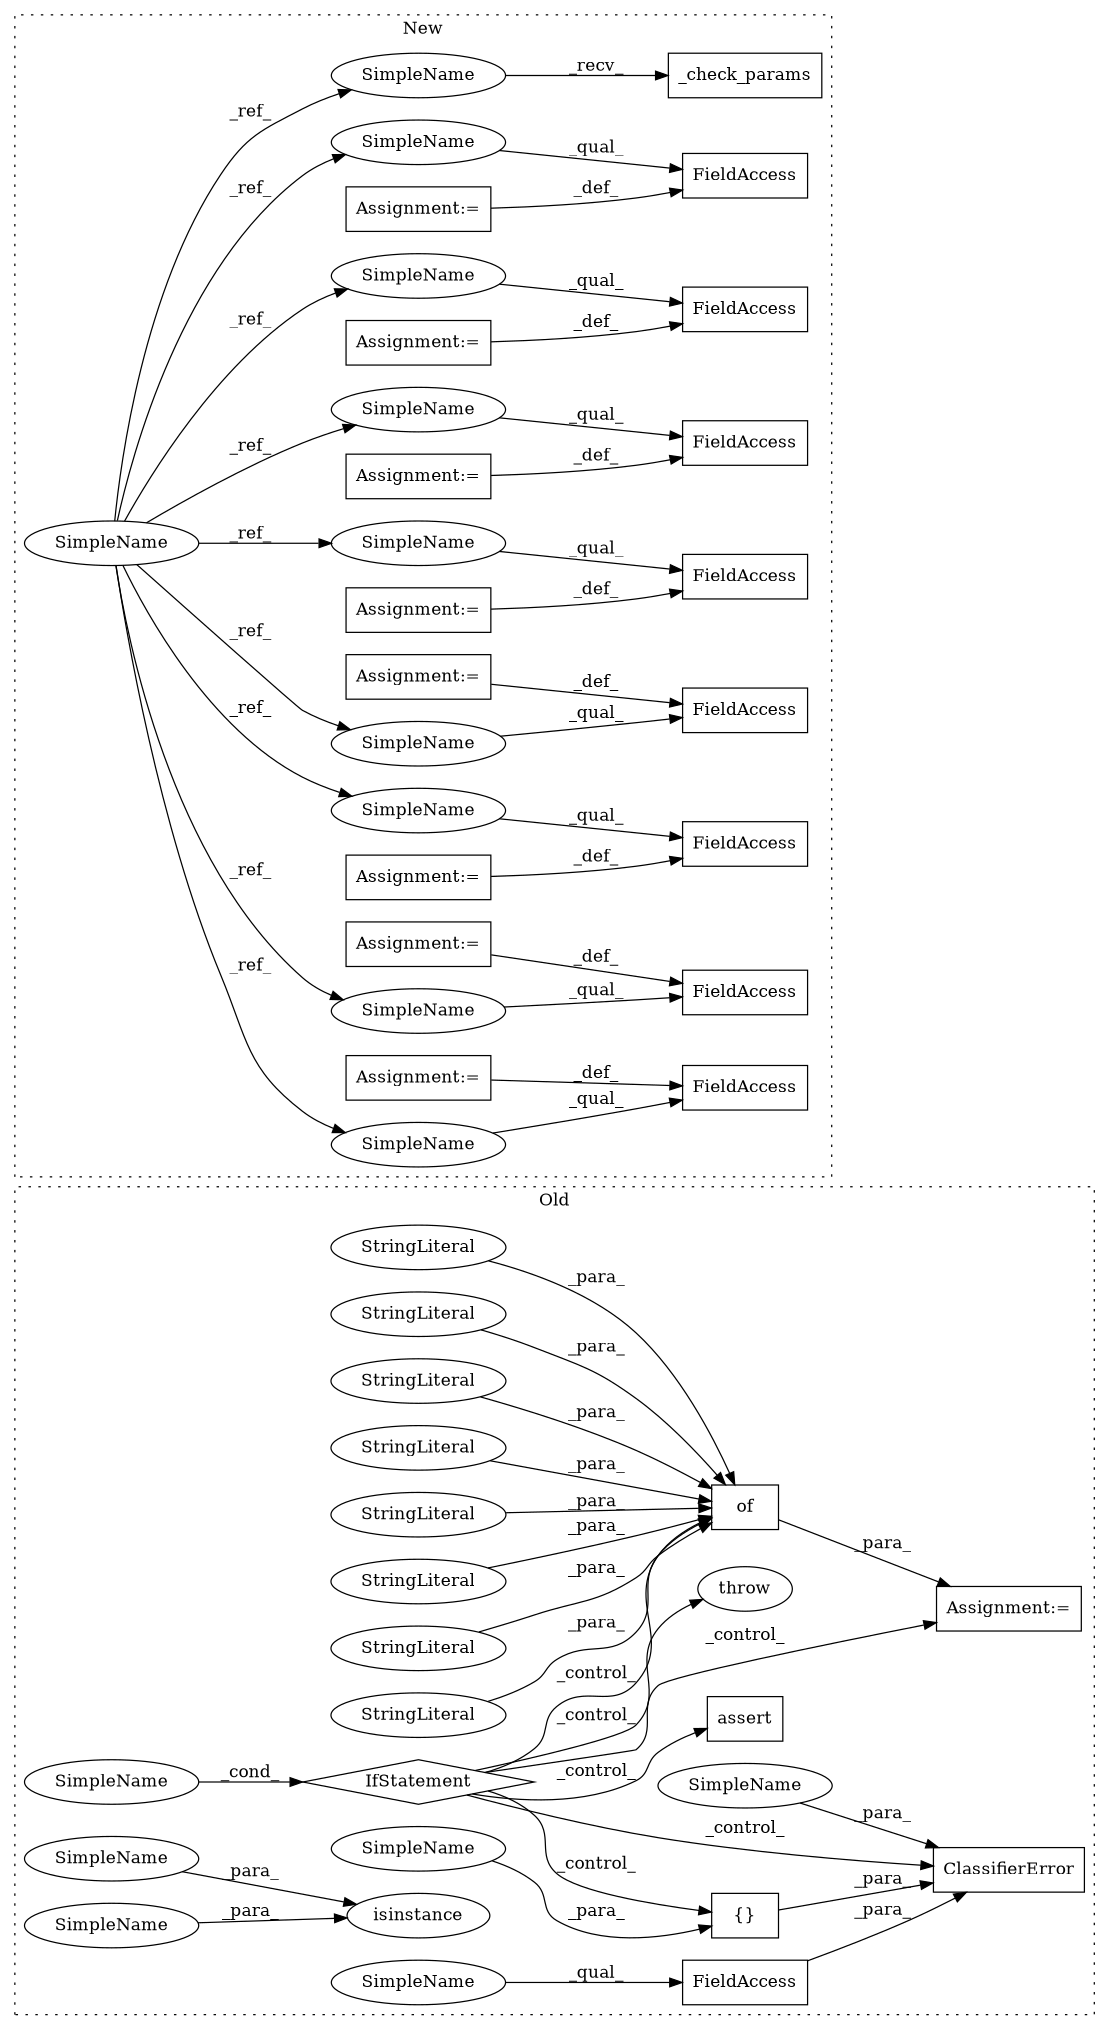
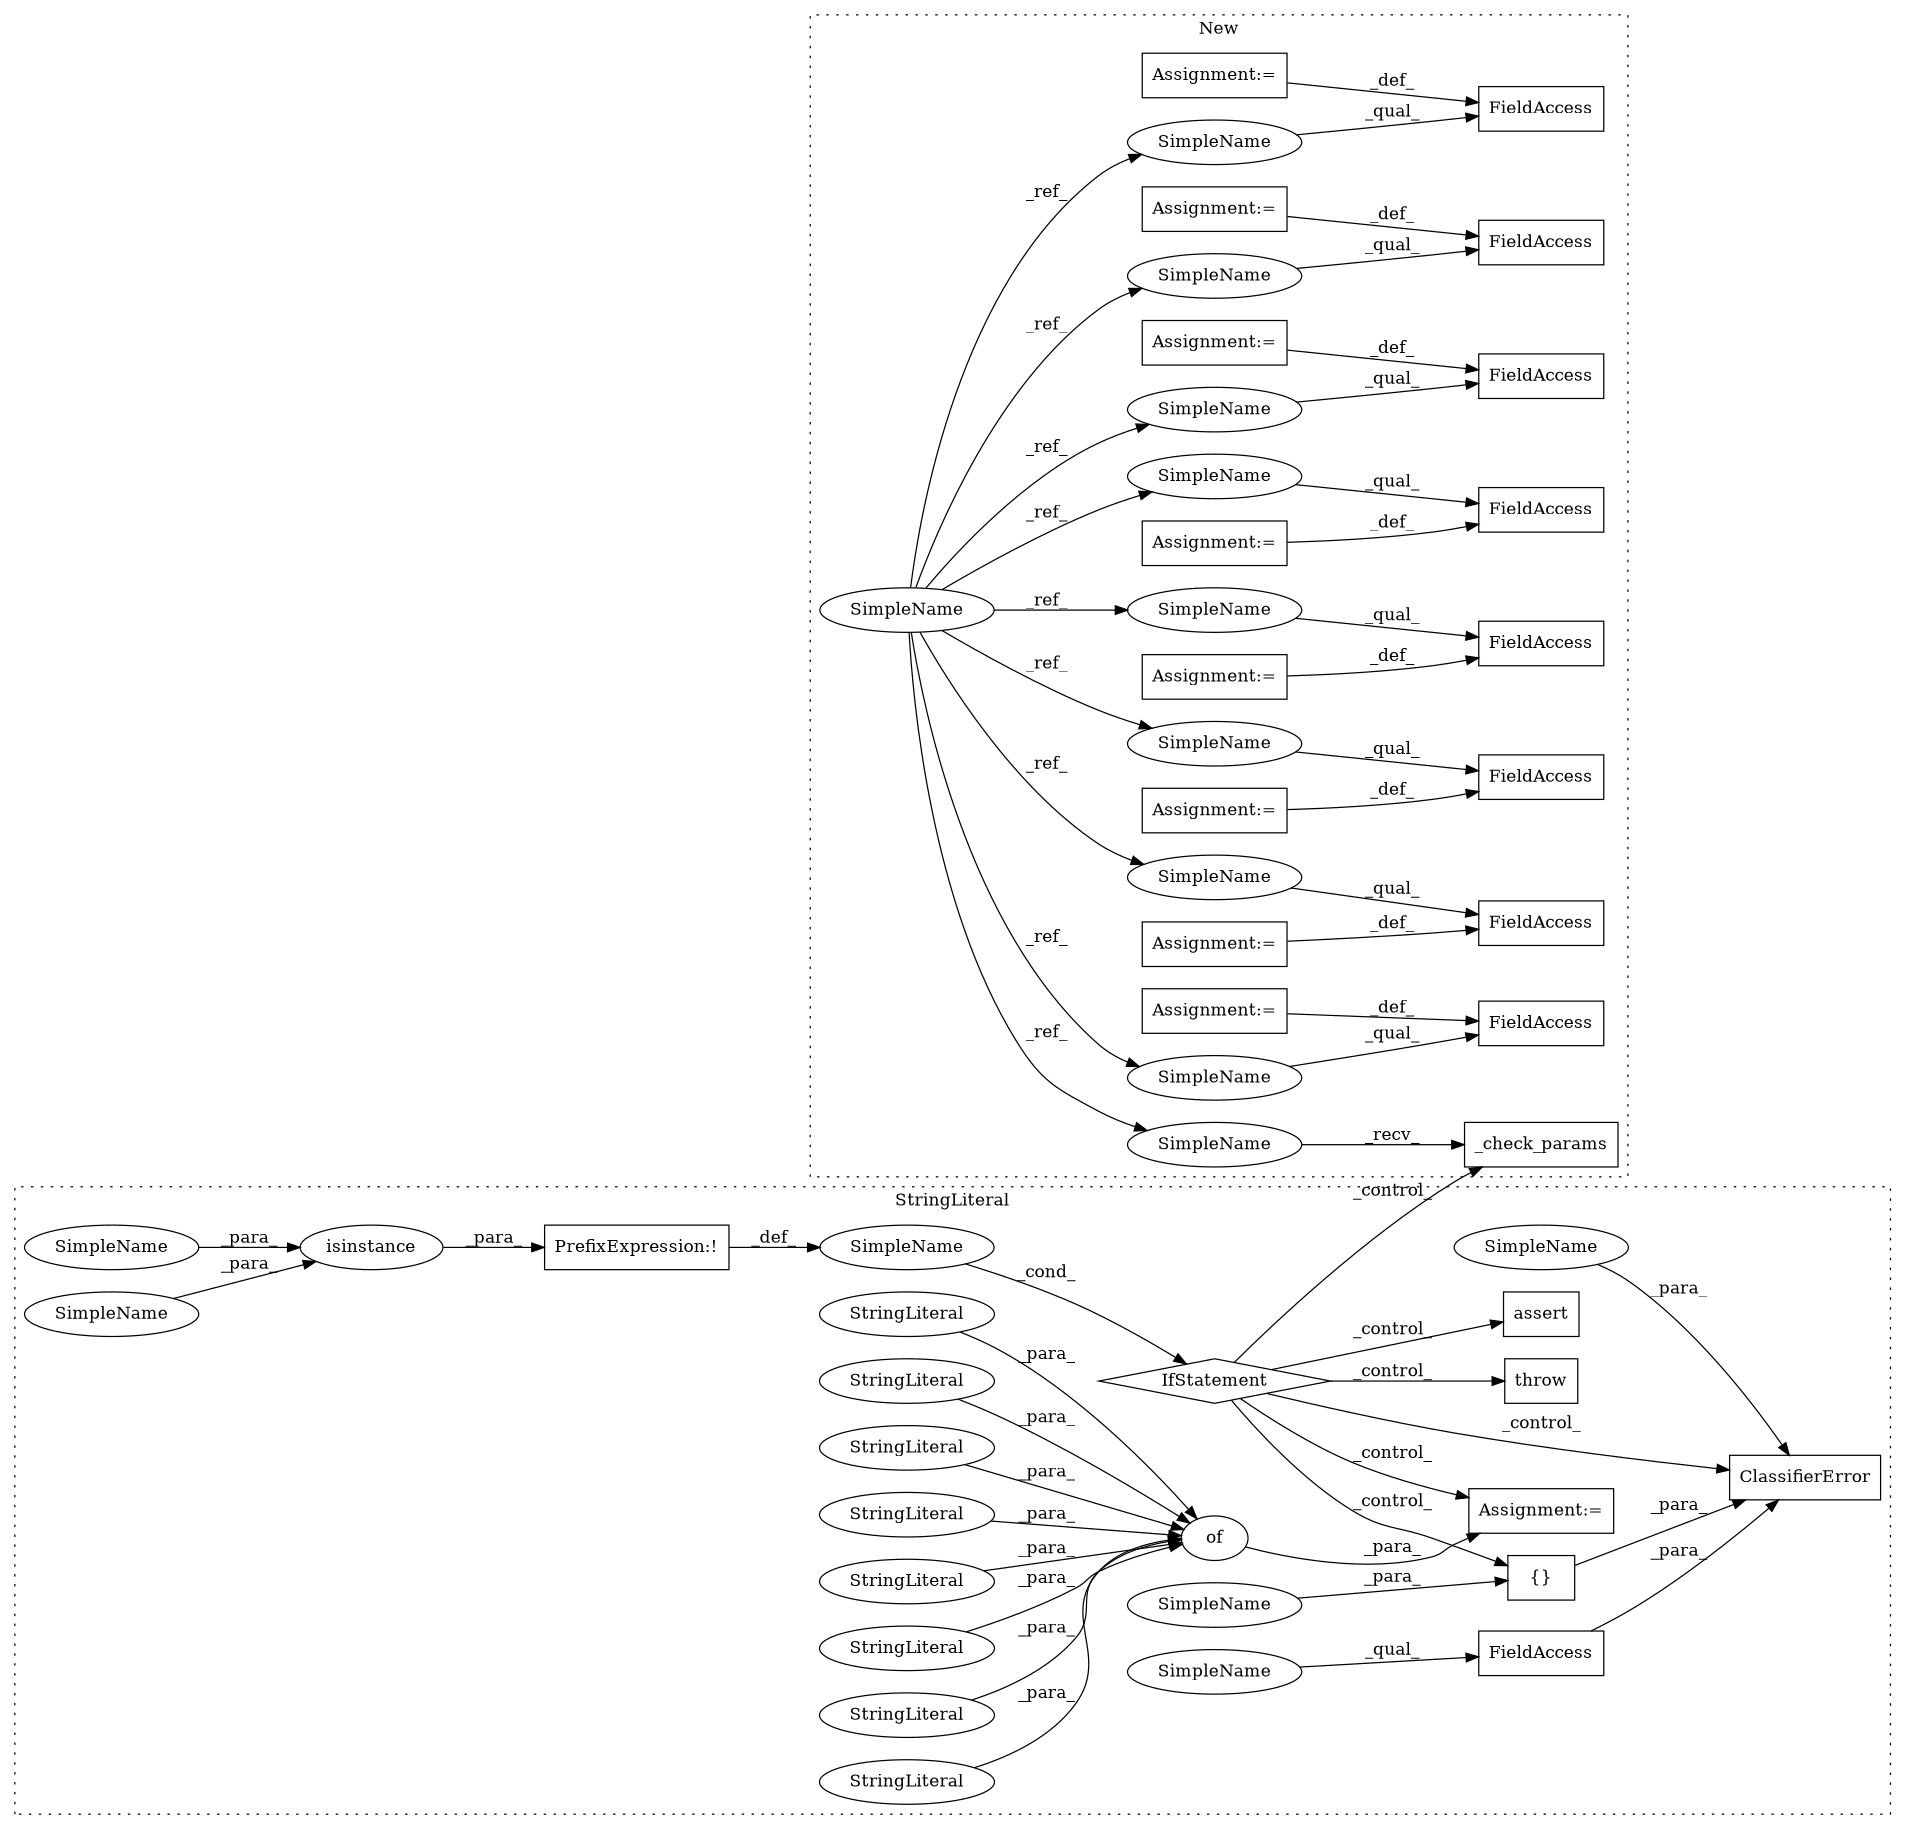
  digraph {
    rankdir=LR
    node [a=42 l=4 s=1317 shape=box]
-   n1 [a=32 l="3,1" label=of s="1397,1643"]
+   n1 [a=32 l="3,1" label=of s="1397,1643" shape=ellipse]
    n2 [a=45 l=10 label=StringLiteral s=1424 shape=ellipse]
    n3 [a=45 l=21 label=StringLiteral s=1474 shape=ellipse]
    n4 [a=45 l=12 label=StringLiteral s=1620 shape=ellipse]
    n5 [a=7 l=1 label="Assignment:=" s=1392]
+   n6 [a=38 l=1 label="PrefixExpression:!" s=1242]
    n7 [a=4 l="1,1" label="{}" s="1341,1361"]
-   n8 [a=53 l=6 label=throw s=1295 shape=ellipse]
+   n8 [a=53 l=6 label=throw s=1295]
    n9 [a=6 l=7 label=assert s=1650]
    n10 [a=25 l="4,2" label=IfStatement s="1238,1285" shape=diamond]
    n11 [label=SimpleName shape=ellipse l="" s=""]
    n12 [a=32 l="16,1" label=ClassifierError s="1301,1373"]
    n13 [a=22 l=14 label=FieldAccess]
    n14 [a=32 l="11,1" label=isinstance s="1243,1284" shape=ellipse]
    n15 [a=45 l=12 label=StringLiteral s=1400 shape=ellipse]
    n16 [a=45 l=15 label=StringLiteral s=1536 shape=ellipse]
    n17 [a=45 l=13 label=StringLiteral s=1566 shape=ellipse]
    n18 [a=45 l=10 label=StringLiteral s=1516 shape=ellipse]
    n19 [a=45 l=14 label=StringLiteral s=1592 shape=ellipse]
    n20 [l=19 label=SimpleName s=1265 shape=ellipse]
    n21 [l=19 label=SimpleName s=1342 shape=ellipse]
    n22 [l=10 label=SimpleName s=1363 shape=ellipse]
    n23 [l=10 label=SimpleName s=1254 shape=ellipse]
    n24 [label=SimpleName shape=ellipse]
    n25 [a=32 l=15 label=_check_params s=1535]
    n26 [label=SimpleName s=986 shape=ellipse]
    n27 [a=22 l=15 label=FieldAccess s=1498]
    n28 [a=22 l=13 label=FieldAccess s=1362]
    n29 [a=22 l=16 label=FieldAccess s=1428]
    n30 [a=22 l=15 label=FieldAccess s=1214]
    n31 [a=22 l=13 label=FieldAccess s=1246]
    n32 [a=22 l=18 label=FieldAccess s=1390]
    n33 [a=22 l=24 label=FieldAccess s=1312]
    n34 [a=22 l=18 label=FieldAccess s=1274]
    n35 [a=7 l=1 label="Assignment:=" s=1513]
    n36 [a=7 l=1 label="Assignment:=" s=1408]
    n37 [a=7 l=1 label="Assignment:=" s=1259]
    n38 [a=7 l=1 label="Assignment:=" s=1229]
    n39 [a=7 l=1 label="Assignment:=" s=1375]
    n40 [a=7 l=1 label="Assignment:=" s=1336]
    n41 [a=7 l=1 label="Assignment:=" s=1292]
    n42 [a=7 l=1 label="Assignment:=" s=1444]
    n43 [label=SimpleName s=1498 shape=ellipse]
    n44 [label=SimpleName s=1428 shape=ellipse]
    n45 [label=SimpleName s=1390 shape=ellipse]
    n46 [label=SimpleName s=1530 shape=ellipse]
    n47 [label=SimpleName s=1362 shape=ellipse]
    n48 [label=SimpleName s=1274 shape=ellipse]
    n49 [label=SimpleName s=1214 shape=ellipse]
    n50 [label=SimpleName s=1246 shape=ellipse]
    n51 [label=SimpleName s=1312 shape=ellipse]
    subgraph cluster_1 {
-     label=Old
+     label=StringLiteral
      style=dotted
      n1
      n2
      n3
      n4
      n5
+     n6
      n7
      n8
      n9
      n10
      n11
      n12
      n13
      n14
      n15
      n16
      n17
      n18
      n19
      n20
      n21
      n22
      n23
      n24
    }
    subgraph cluster_2 {
      label=New
      style=dotted
      n25
      n26
      n27
      n28
      n29
      n30
      n31
      n32
      n33
      n34
      n35
      n36
      n37
      n38
      n39
      n40
      n41
      n42
      n43
      n44
      n45
      n46
      n47
      n48
      n49
      n50
      n51
    }
    n1 -> n5 [label=_para_]
    n2 -> n1 [label=_para_]
    n3 -> n1 [label=_para_]
    n4 -> n1 [label=_para_]
+   n6 -> n11 [label=_def_]
    n7 -> n12 [label=_para_]
-   n10 -> n1 [label=_control_]
+   n10 -> n25 [label=_control_]
    n10 -> n5 [label=_control_]
    n10 -> n7 [label=_control_]
    n10 -> n8 [label=_control_]
    n10 -> n9 [label=_control_]
    n10 -> n12 [label=_control_]
    n11 -> n10 [label=_cond_]
    n13 -> n12 [label=_para_]
+   n14 -> n6 [label=_para_]
    n15 -> n1 [label=_para_]
    n16 -> n1 [label=_para_]
    n17 -> n1 [label=_para_]
    n18 -> n1 [label=_para_]
    n19 -> n1 [label=_para_]
    n20 -> n14 [label=_para_]
    n21 -> n7 [label=_para_]
    n22 -> n12 [label=_para_]
    n23 -> n14 [label=_para_]
    n24 -> n13 [label=_qual_]
    n26 -> n43 [label=_ref_]
    n26 -> n44 [label=_ref_]
    n26 -> n45 [label=_ref_]
    n26 -> n46 [label=_ref_]
    n26 -> n47 [label=_ref_]
    n26 -> n48 [label=_ref_]
    n26 -> n49 [label=_ref_]
    n26 -> n50 [label=_ref_]
    n26 -> n51 [label=_ref_]
    n35 -> n27 [label=_def_]
    n36 -> n32 [label=_def_]
    n37 -> n31 [label=_def_]
    n38 -> n30 [label=_def_]
    n39 -> n28 [label=_def_]
    n40 -> n33 [label=_def_]
    n41 -> n34 [label=_def_]
    n42 -> n29 [label=_def_]
    n43 -> n27 [label=_qual_]
    n44 -> n29 [label=_qual_]
    n45 -> n32 [label=_qual_]
    n46 -> n25 [label=_recv_]
    n47 -> n28 [label=_qual_]
    n48 -> n34 [label=_qual_]
    n49 -> n30 [label=_qual_]
    n50 -> n31 [label=_qual_]
    n51 -> n33 [label=_qual_]
  }
